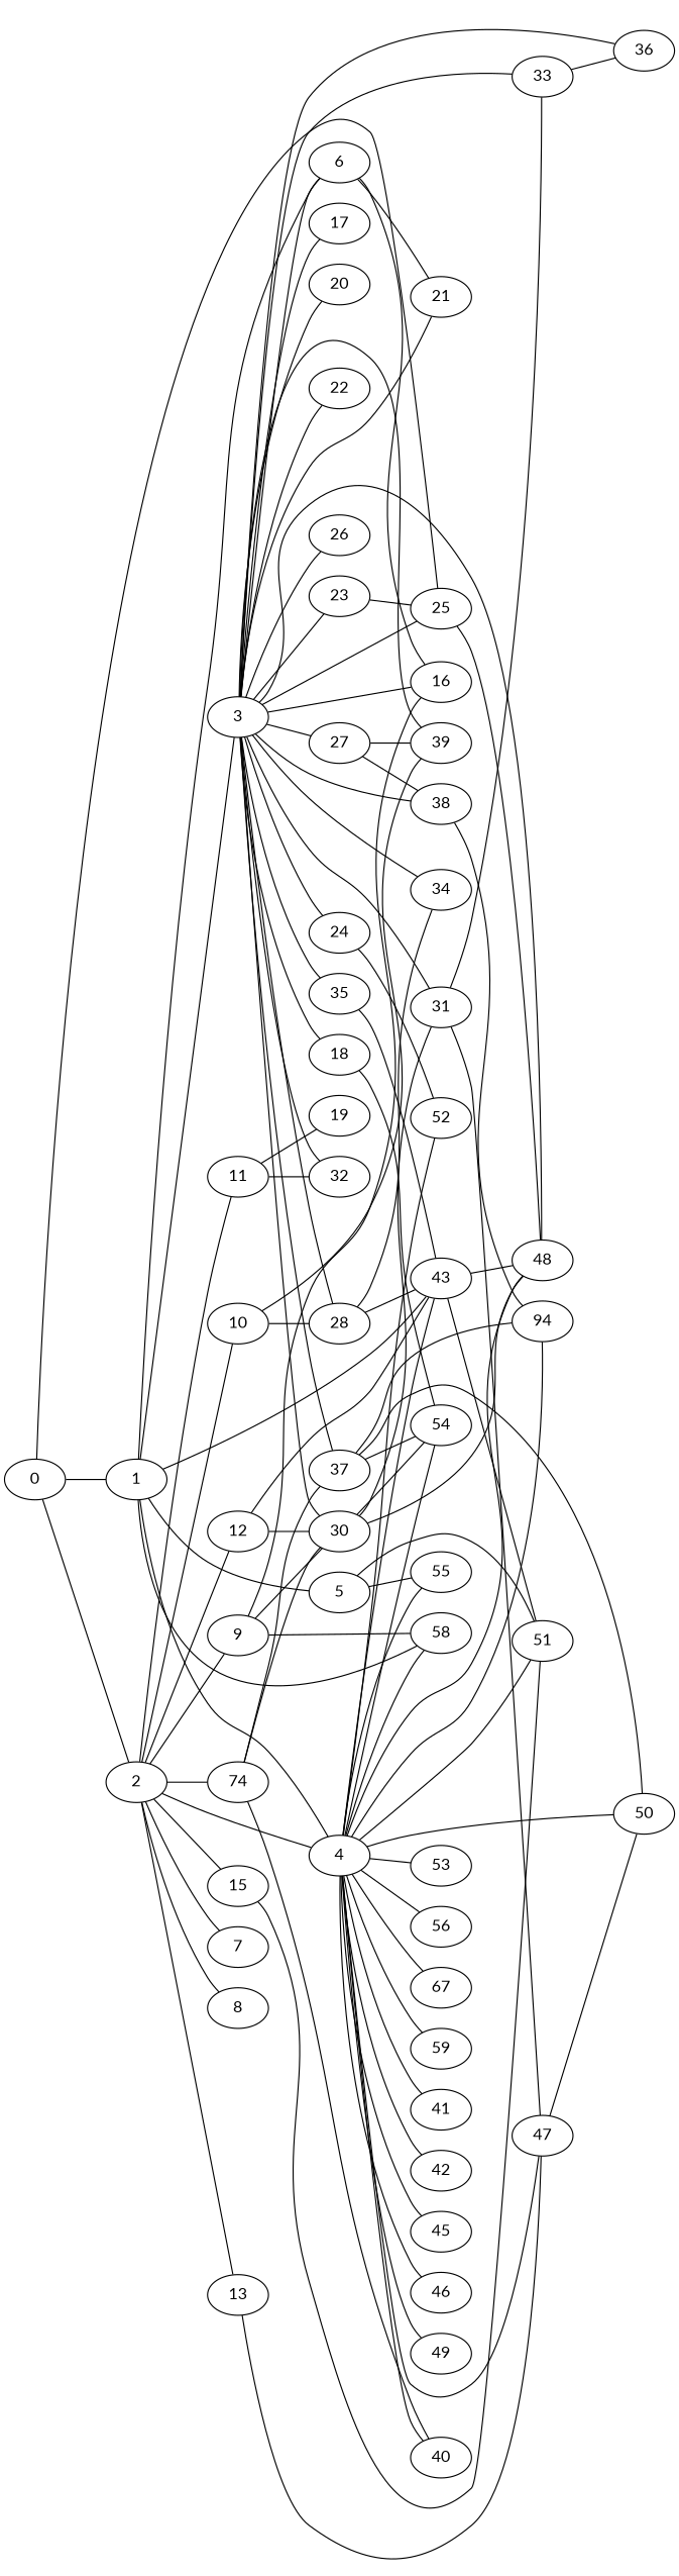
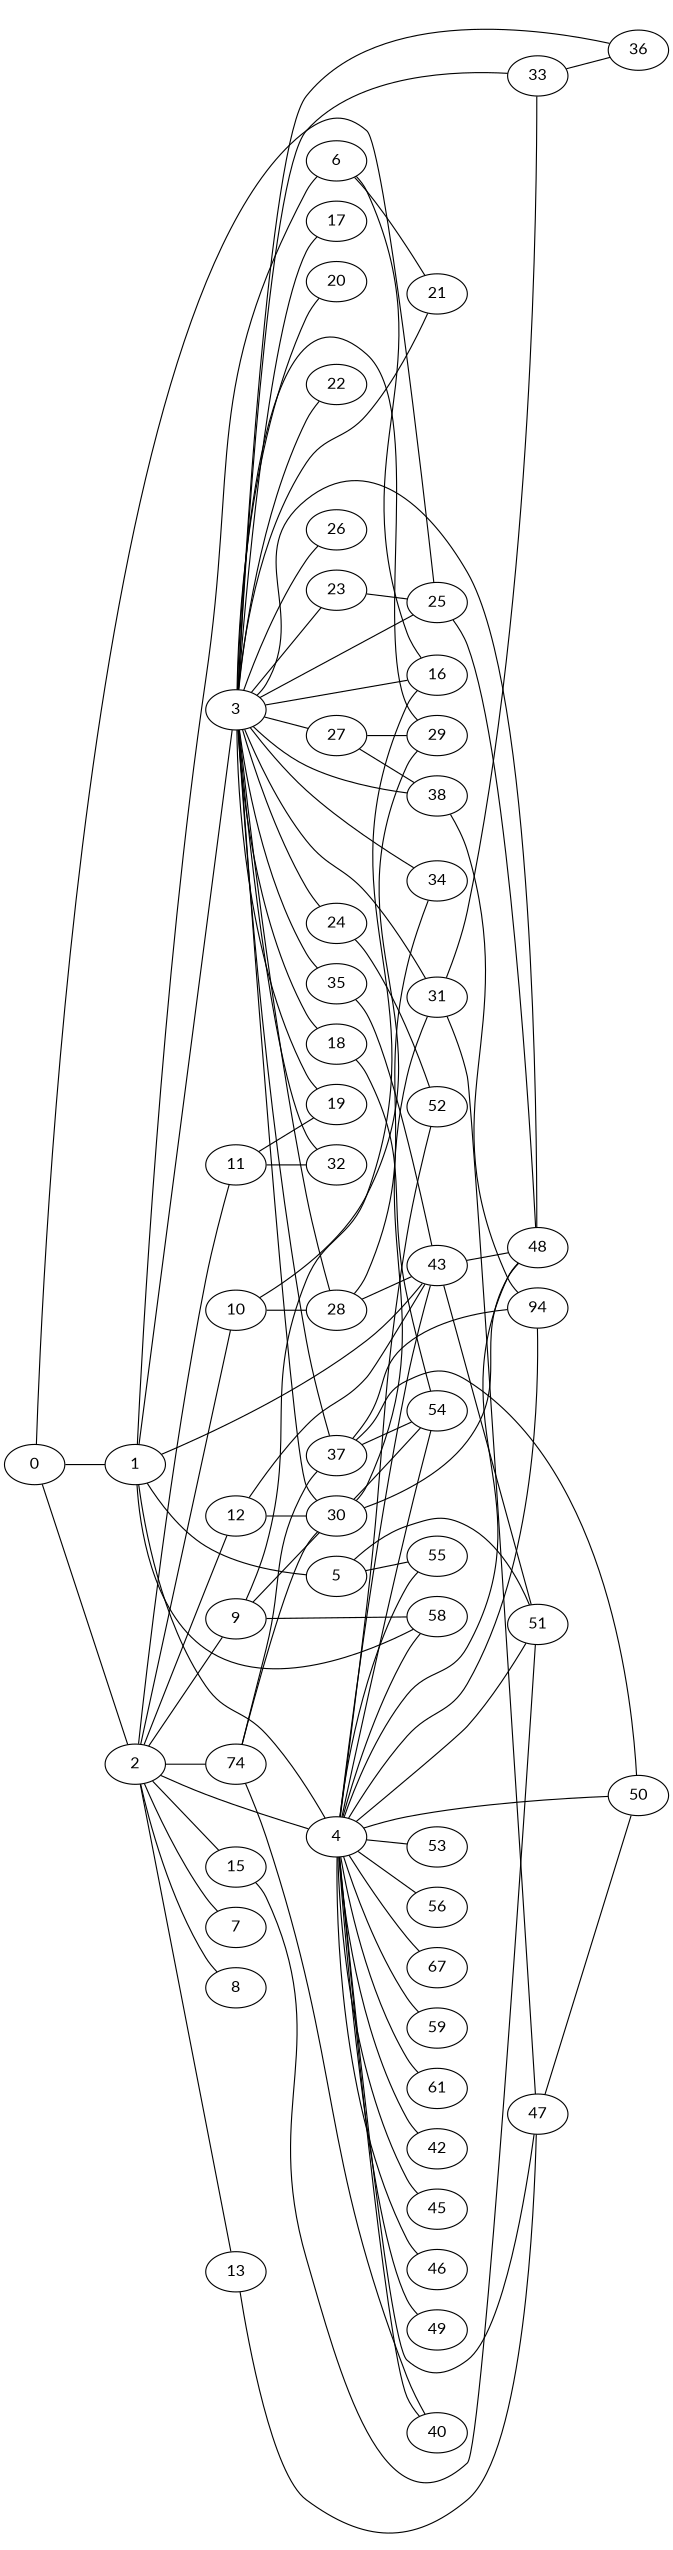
  graph {
    fontname=Lato
    rankdir=LR
    node [fontname=Lato]
    edge [fontname=Lato]
    0
    1
    2
    25
    3
    4
    5
    6
    43
    58
    7
    8
    9
    10
    11
    12
    13
    n18 [label=74]
    15
    48
    16
    17
    18
    19
    20
    21
    22
    23
    24
    26
    27
    28
-   29 [label=39]
+   29
    30
    31
    32
    33
    34
    35
    36
    37
    38
    40
-   41
+   41 [label=61]
    42
    n46 [label=94]
    45
    46
    47
    49
    50
    51
    52
    53
    54
    55
    56
    n58 [label=67]
    59
    0 -- 1
    0 -- 2
    0 -- 25
    1 -- 3
    1 -- 4
    1 -- 5
    1 -- 6
    1 -- 43
    1 -- 58
    2 -- 4
    2 -- 7
    2 -- 8
    2 -- 9
    2 -- 10
    2 -- 11
    2 -- 12
    2 -- 13
    2 -- n18
    2 -- 15
    25 -- 48
    3 -- 25
    3 -- 48
    3 -- 16
    3 -- 17
    3 -- 18
-   3 -- 6
+   3 -- 19
    3 -- 20
    3 -- 21
    3 -- 22
    3 -- 23
    3 -- 24
    3 -- 26
    3 -- 27
    3 -- 28
    3 -- 29
    3 -- 30
    3 -- 31
    3 -- 32
    3 -- 33
    3 -- 34
    3 -- 35
    3 -- 36
    3 -- 37
    3 -- 38
    4 -- 43
    4 -- 58
    4 -- 48
    4 -- 40
    4 -- 41
    4 -- 42
    4 -- n46
    4 -- 45
    4 -- 46
    4 -- 47
    4 -- 49
    4 -- 50
    4 -- 51
    4 -- 52
    4 -- 53
    4 -- 54
    4 -- 55
    4 -- 56
    4 -- n58
    4 -- 59
    5 -- 51
    5 -- 55
    6 -- 16
    6 -- 21
    43 -- 48
    43 -- 51
    9 -- 58
    9 -- 16
    9 -- 30
    10 -- 28
    10 -- 29
    11 -- 19
    11 -- 32
    12 -- 43
    12 -- 30
    13 -- 47
    n18 -- 30
    n18 -- 37
    n18 -- 40
    15 -- 51
    18 -- 54
    23 -- 25
    24 -- 52
    27 -- 29
    27 -- 38
    28 -- 43
    28 -- 34
    30 -- 48
    30 -- 31
    30 -- 54
    31 -- 33
    31 -- 47
    33 -- 36
    35 -- 43
    37 -- n46
    37 -- 50
    37 -- 54
    38 -- n46
    47 -- 50
  }
